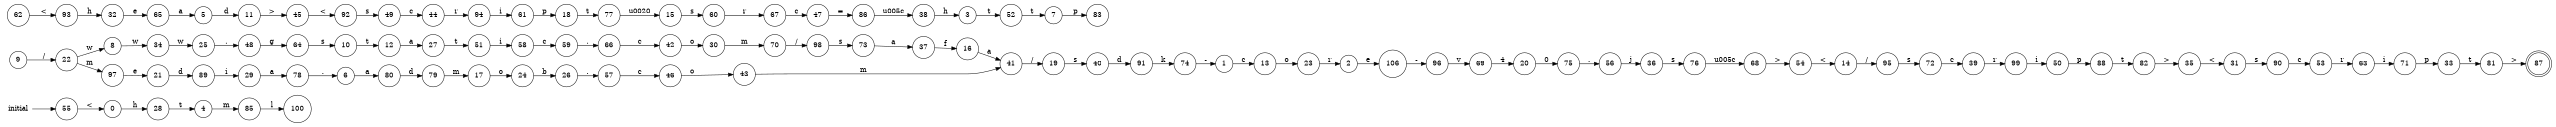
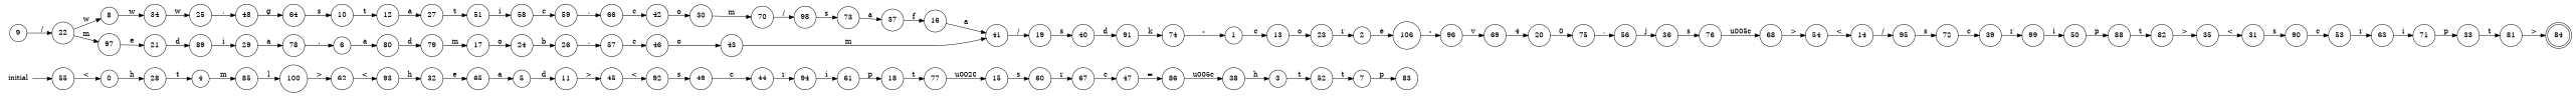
  digraph {
    rankdir=LR
    node [shape=circle]
    0
    28
    4
    85
    1
    13
    23
    2
    n9 [label=106]
    96
    69
    3
    52
    7
    83
    100
    62
    5
    11
    45
    92
    6
    80
    79
    17
    8
    34
    25
    48
    9
    22
    97
    21
    10
    12
    27
    51
    49
    58
    14
    95
    72
    39
    15
    60
    67
    47
    16
    41
    19
    40
    24
    26
    57
    18
    77
    91
    74
    20
    75
    56
    36
    89
    29
    78
    46
    64
    43
    59
    30
    70
    98
    73
    31
    90
    53
    63
    32
    65
    33
    81
-   87 [shape=doublecircle]
+   87 [shape=doublecircle label=84]
    35
    76
    68
    54
    37
    38
    99
    50
    88
    42
    44
    94
    61
    86
    82
    66
    71
    55
    initial [shape=plaintext]
    93
    0 -> 28 [label=h]
    28 -> 4 [label=t]
    4 -> 85 [label=m]
    85 -> 100 [label=l]
    1 -> 13 [label=c]
    13 -> 23 [label=o]
    23 -> 2 [label=r]
    2 -> n9 [label=e]
    n9 -> 96 [label="-"]
    96 -> 69 [label=v]
    69 -> 20 [label=4]
    3 -> 52 [label=t]
    52 -> 7 [label=t]
    7 -> 83 [label=p]
+   100 -> 62 [label=">"]
    62 -> 93 [label="<"]
    5 -> 11 [label=d]
    11 -> 45 [label=">"]
    45 -> 92 [label="<"]
    92 -> 49 [label=s]
    6 -> 80 [label=a]
    80 -> 79 [label=d]
    79 -> 17 [label=m]
    17 -> 24 [label=o]
    8 -> 34 [label=w]
    34 -> 25 [label=w]
    25 -> 48 [label="."]
    48 -> 64 [label=g]
    9 -> 22 [label="/"]
    22 -> 8 [label=w]
    22 -> 97 [label=m]
    97 -> 21 [label=e]
    21 -> 89 [label=d]
    10 -> 12 [label=t]
    12 -> 27 [label=a]
    27 -> 51 [label=t]
    51 -> 58 [label=i]
    49 -> 44 [label=c]
    58 -> 59 [label=c]
    14 -> 95 [label="/"]
    95 -> 72 [label=s]
    72 -> 39 [label=c]
    39 -> 99 [label=r]
    15 -> 60 [label=s]
    60 -> 67 [label=r]
    67 -> 47 [label=c]
    47 -> 86 [label="="]
    16 -> 41 [label=a]
    41 -> 19 [label="/"]
    19 -> 40 [label=s]
    40 -> 91 [label=d]
    24 -> 26 [label=b]
    26 -> 57 [label="."]
    57 -> 46 [label=c]
    18 -> 77 [label=t]
    77 -> 15 [label="\u0020"]
    91 -> 74 [label=k]
    74 -> 1 [label="-"]
    20 -> 75 [label=0]
    75 -> 56 [label="."]
    56 -> 36 [label=j]
    36 -> 76 [label=s]
    89 -> 29 [label=i]
    29 -> 78 [label=a]
    78 -> 6 [label="."]
    46 -> 43 [label=o]
    64 -> 10 [label=s]
    43 -> 41 [label=m]
    59 -> 66 [label="."]
    30 -> 70 [label=m]
    70 -> 98 [label="/"]
    98 -> 73 [label=s]
    73 -> 37 [label=a]
    31 -> 90 [label=s]
    90 -> 53 [label=c]
    53 -> 63 [label=r]
    63 -> 71 [label=i]
    32 -> 65 [label=e]
    65 -> 5 [label=a]
    33 -> 81 [label=t]
    81 -> 87 [label=">"]
    35 -> 31 [label="<"]
    76 -> 68 [label="\u005c"]
    68 -> 54 [label=">"]
    54 -> 14 [label="<"]
    37 -> 16 [label=f]
    38 -> 3 [label=h]
    99 -> 50 [label=i]
    50 -> 88 [label=p]
    88 -> 82 [label=t]
    42 -> 30 [label=o]
    44 -> 94 [label=r]
    94 -> 61 [label=i]
    61 -> 18 [label=p]
    86 -> 38 [label="\u005c"]
    82 -> 35 [label=">"]
    66 -> 42 [label=c]
    71 -> 33 [label=p]
    55 -> 0 [label="<"]
    initial -> 55
    93 -> 32 [label=h]
  }
